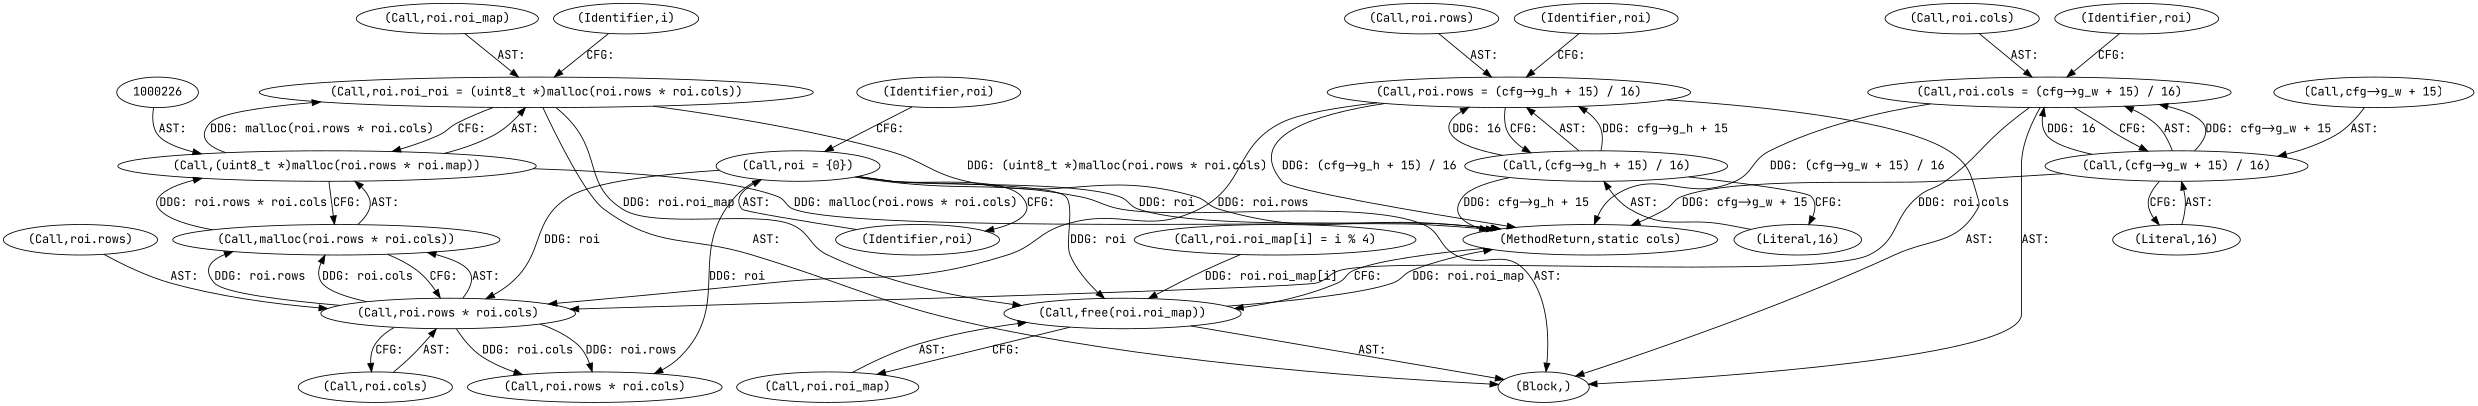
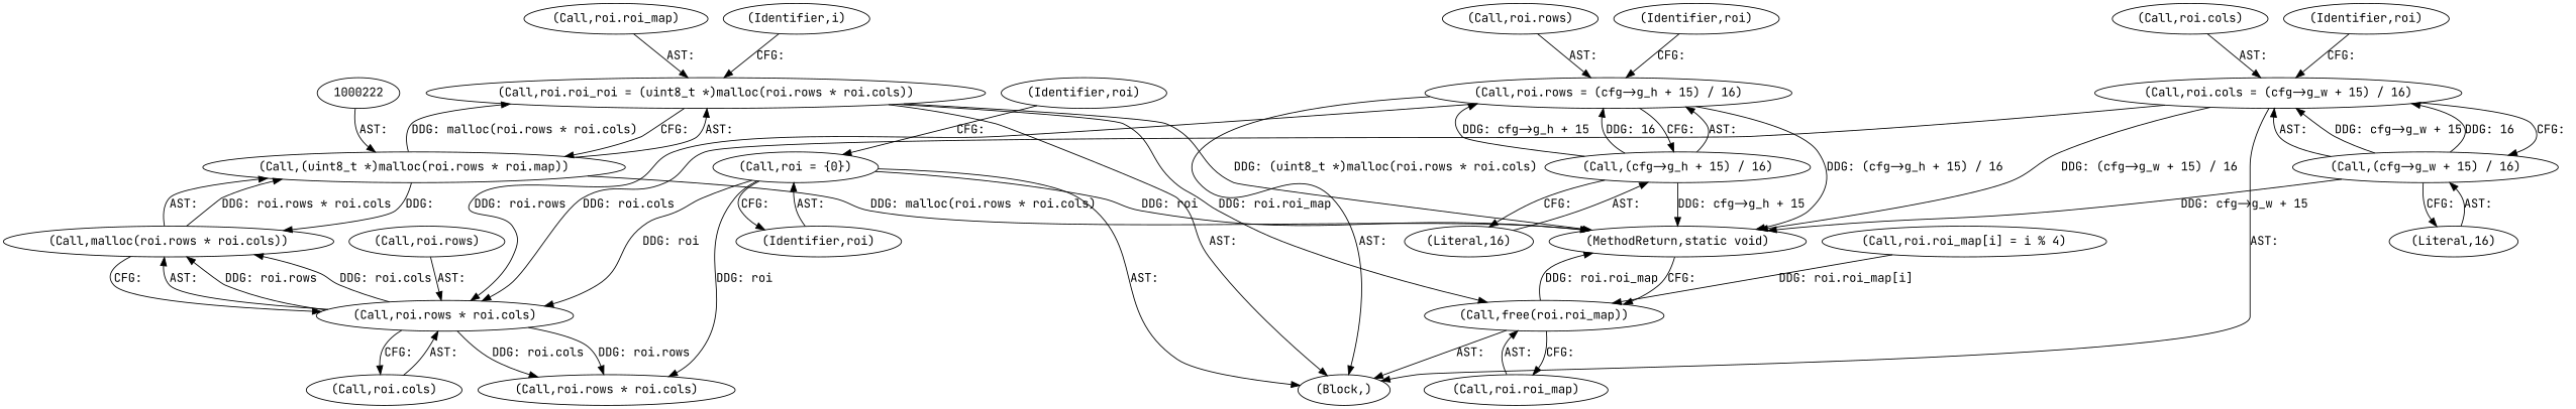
  digraph {
    fontname="JetBrains Mono"
    node [fontname="JetBrains Mono"]
    edge [fontname="JetBrains Mono"]
    n1 [label="(Call,roi.roi_roi = (uint8_t *)malloc(roi.rows * roi.cols))"]
    n2 [label="(Call,(uint8_t *)malloc(roi.rows * roi.map))"]
    n3 [label="(Call,free(roi.roi_map))"]
    n4 [label="(Block,)"]
-   n5 [label="(MethodReturn,static cols)"]
+   n5 [label="(MethodReturn,static void)"]
    n6 [label="(Call,malloc(roi.rows * roi.cols))"]
    n7 [label="(Call,roi.roi_map)"]
    n8 [label="(Call,roi.rows * roi.cols)"]
    n9 [label="(Call,roi.rows * roi.cols)"]
    n10 [label="(Call,roi.cols)"]
    n11 [label="(Call,roi = {0})"]
    n12 [label="(Identifier,roi)"]
    n13 [label="(Call,roi.rows = (cfg->g_h + 15) / 16)"]
    n14 [label="(Call,(cfg->g_h + 15) / 16)"]
    n15 [label="(Literal,16)"]
    n16 [label="(Call,roi.cols = (cfg->g_w + 15) / 16)"]
    n17 [label="(Call,(cfg->g_w + 15) / 16)"]
    n18 [label="(Literal,16)"]
    n19 [label="(Call,roi.roi_map)"]
    n20 [label="(Call,roi.rows)"]
    n21 [label="(Identifier,roi)"]
    n22 [label="(Identifier,i)"]
    n23 [label="(Identifier,roi)"]
    n24 [label="(Call,roi.roi_map[i] = i % 4)"]
    n25 [label="(Call,roi.cols)"]
    n26 [label="(Call,roi.rows)"]
-   n27 [label="(Call,cfg->g_w + 15)"]
    n28 [label="(Identifier,roi)"]
-   1000222 [label=1000226]
+   1000222
    n1 -> n2 [label="CFG: "]
    n1 -> n3 [label="DDG: roi.roi_map"]
    n1 -> n4 [label="AST: "]
    n1 -> n5 [label="DDG: (uint8_t *)malloc(roi.rows * roi.cols)"]
    n2 -> n1 [label="AST: "]
    n2 -> n1 [label="DDG: malloc(roi.rows * roi.cols)"]
    n2 -> n5 [label="DDG: malloc(roi.rows * roi.cols)"]
-   n2 -> n6 [label="CFG: "]
+   n2 -> n6 [label="DDG: "]
    n3 -> n4 [label="AST: "]
    n3 -> n5 [label="DDG: roi.roi_map"]
    n3 -> n7 [label="CFG: "]
    n5 -> n3 [label="CFG: "]
    n6 -> n2 [label="AST: "]
    n6 -> n2 [label="DDG: roi.rows * roi.cols"]
    n6 -> n8 [label="CFG: "]
    n7 -> n3 [label="AST: "]
    n8 -> n6 [label="AST: "]
    n8 -> n6 [label="DDG: roi.rows"]
    n8 -> n6 [label="DDG: roi.cols"]
    n8 -> n9 [label="DDG: roi.rows"]
    n8 -> n9 [label="DDG: roi.cols"]
    n8 -> n10 [label="CFG: "]
    n10 -> n8 [label="AST: "]
-   n11 -> n3 [label="DDG: roi"]
    n11 -> n4 [label="AST: "]
    n11 -> n5 [label="DDG: roi"]
    n11 -> n8 [label="DDG: roi"]
    n11 -> n9 [label="DDG: roi"]
    n11 -> n12 [label="CFG: "]
    n12 -> n11 [label="AST: "]
    n13 -> n4 [label="AST: "]
    n13 -> n5 [label="DDG: (cfg->g_h + 15) / 16"]
    n13 -> n8 [label="DDG: roi.rows"]
    n13 -> n14 [label="CFG: "]
    n14 -> n5 [label="DDG: cfg->g_h + 15"]
    n14 -> n13 [label="AST: "]
    n14 -> n13 [label="DDG: cfg->g_h + 15"]
    n14 -> n13 [label="DDG: 16"]
    n14 -> n15 [label="CFG: "]
    n15 -> n14 [label="AST: "]
    n16 -> n4 [label="AST: "]
    n16 -> n5 [label="DDG: (cfg->g_w + 15) / 16"]
    n16 -> n8 [label="DDG: roi.cols"]
    n16 -> n17 [label="CFG: "]
    n17 -> n5 [label="DDG: cfg->g_w + 15"]
    n17 -> n16 [label="AST: "]
    n17 -> n16 [label="DDG: cfg->g_w + 15"]
    n17 -> n16 [label="DDG: 16"]
    n17 -> n18 [label="CFG: "]
    n18 -> n17 [label="AST: "]
    n19 -> n1 [label="AST: "]
    n20 -> n13 [label="AST: "]
    n21 -> n11 [label="CFG: "]
    n22 -> n1 [label="CFG: "]
    n23 -> n13 [label="CFG: "]
    n24 -> n3 [label="DDG: roi.roi_map[i]"]
    n25 -> n16 [label="AST: "]
    n26 -> n8 [label="AST: "]
-   n27 -> n17 [label="AST: "]
    n28 -> n16 [label="CFG: "]
    1000222 -> n2 [label="AST: "]
  }
